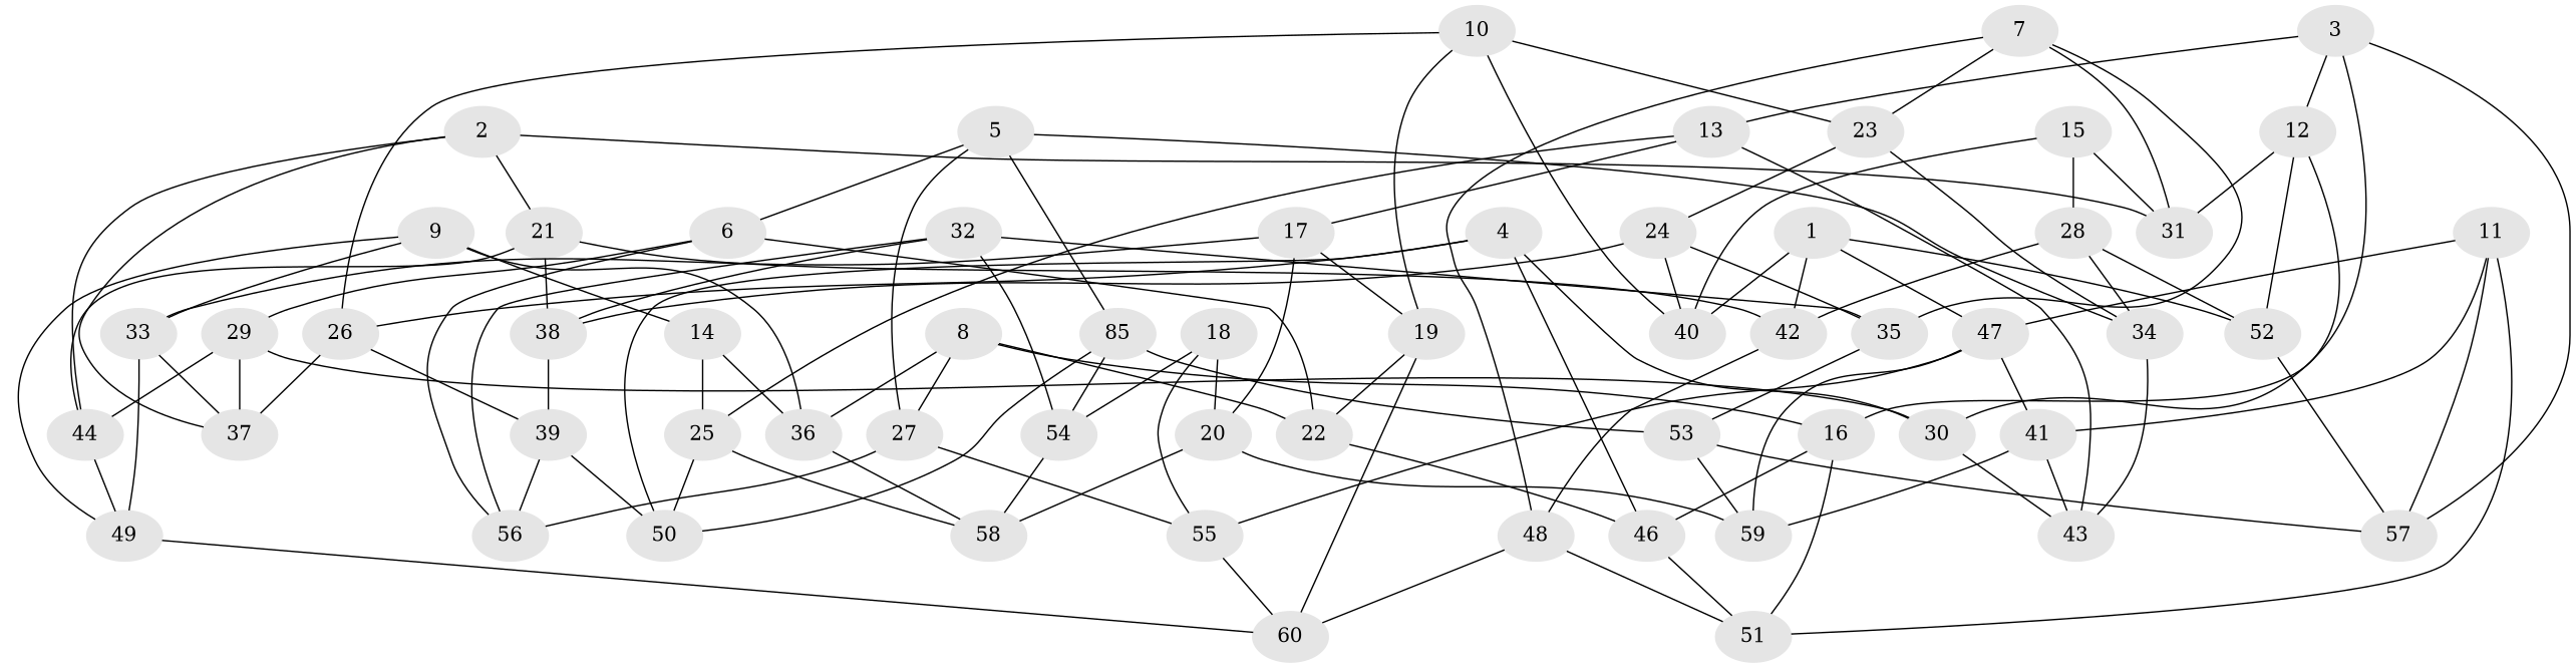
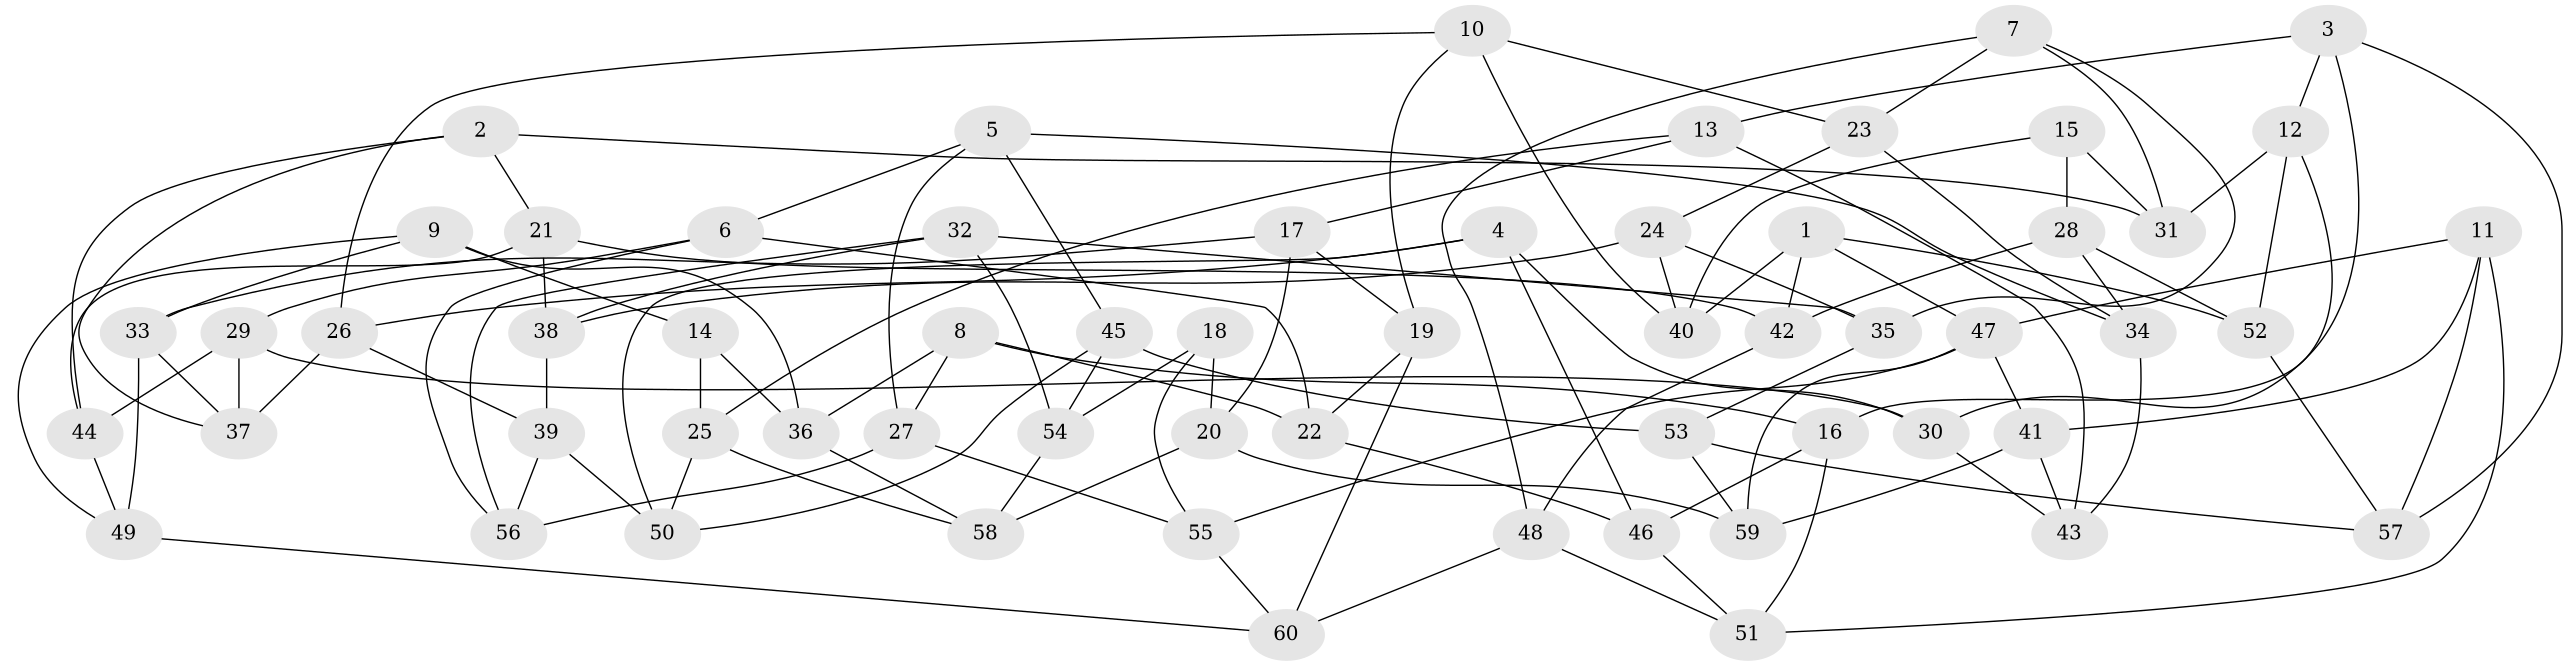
  graph {
    node [color=gray90 style=filled]
    1
    40
    42
    47
    52
    48
    41
    55
    59
    57
    2
    21
    31
    37
    44
    38
    49
    3
    12
    13
    30
    16
    17
    25
    43
    4
    26
    46
    50
    39
    51
    5
    6
    27
    34
-   45 [label=85]
+   45
    22
    29
    56
    54
    53
    7
    23
    35
    24
    60
    8
    36
    58
    9
    14
    33
    10
    19
    11
    20
    15
    28
    18
    32
    1 -- 40
    1 -- 42
    1 -- 47
    1 -- 52
    42 -- 48
    47 -- 41
    47 -- 55
    47 -- 59
    52 -- 57
    48 -- 51
    48 -- 60
    41 -- 59
    41 -- 43
    55 -- 60
    2 -- 21
    2 -- 31
    2 -- 37
    2 -- 44
    21 -- 42
    21 -- 44
    21 -- 38
    44 -- 49
    38 -- 39
    49 -- 60
    3 -- 57
    3 -- 12
    3 -- 13
    3 -- 30
    12 -- 52
    12 -- 31
    12 -- 16
    13 -- 17
    13 -- 25
    13 -- 43
    30 -- 43
    16 -- 46
    16 -- 51
    17 -- 33
    17 -- 19
    17 -- 20
    25 -- 50
    25 -- 58
    4 -- 30
    4 -- 26
    4 -- 46
    4 -- 50
    26 -- 37
    26 -- 39
    46 -- 51
    39 -- 50
    39 -- 56
    5 -- 6
    5 -- 27
    5 -- 34
    5 -- 45
    6 -- 22
    6 -- 29
    6 -- 56
    27 -- 55
    27 -- 56
    34 -- 43
    45 -- 50
    45 -- 54
    45 -- 53
    22 -- 46
    29 -- 37
    29 -- 44
    29 -- 30
    54 -- 58
    53 -- 59
    53 -- 57
    7 -- 48
    7 -- 31
    7 -- 23
    7 -- 35
    23 -- 34
    23 -- 24
    35 -- 53
    24 -- 40
    24 -- 38
    24 -- 35
    8 -- 16
    8 -- 27
    8 -- 22
    8 -- 36
    36 -- 58
    9 -- 49
    9 -- 36
    9 -- 14
    9 -- 33
    14 -- 25
    14 -- 36
    33 -- 37
    33 -- 49
    10 -- 40
    10 -- 26
    10 -- 23
    10 -- 19
    19 -- 22
    19 -- 60
    11 -- 47
    11 -- 41
    11 -- 57
    11 -- 51
    20 -- 59
    20 -- 58
    15 -- 40
    15 -- 31
    15 -- 28
    28 -- 42
    28 -- 52
    28 -- 34
    18 -- 55
    18 -- 54
    18 -- 20
    32 -- 38
    32 -- 56
    32 -- 54
    32 -- 35
  }
